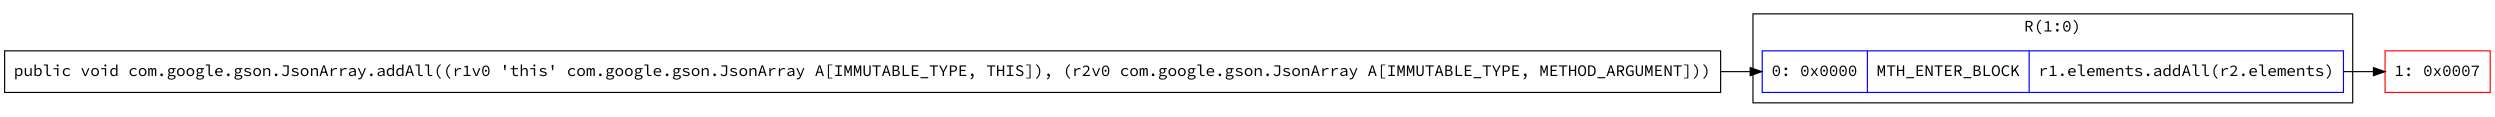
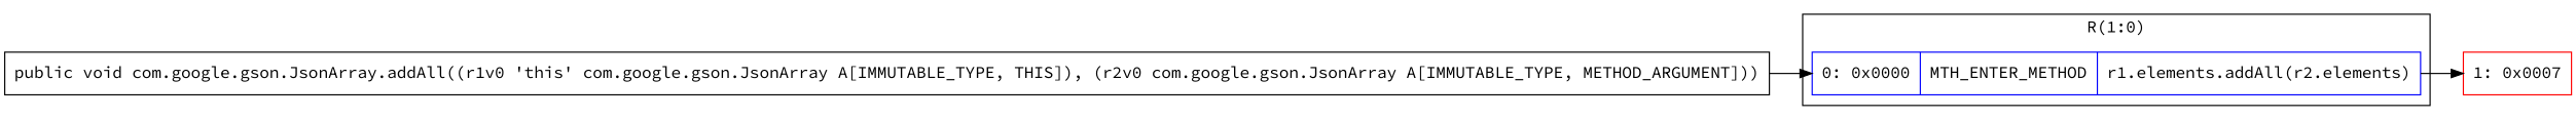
  digraph {
    rankdir=LR
    fontname="Source Code Pro"
    node [shape=record fontname="Source Code Pro"]
    edge [fontname="Source Code Pro"]
-   n1 [color=blue label="{0\:\ 0x0000|MTH_ENTER_BLOCK\l|r1.elements.addAll(r2.elements)\l}"]
+   n1 [color=blue label="{0\:\ 0x0000|MTH_ENTER_METHOD\l|r1.elements.addAll(r2.elements)\l}"]
    n2 [color=red label="{1\:\ 0x0007}"]
    n3 [label="{public void com.google.gson.JsonArray.addAll((r1v0 'this' com.google.gson.JsonArray A[IMMUTABLE_TYPE, THIS]), (r2v0 com.google.gson.JsonArray A[IMMUTABLE_TYPE, METHOD_ARGUMENT])) }"]
    subgraph cluster_1 {
      label="R(1:0)"
      n1
    }
    n1 -> n2
    n3 -> n1
  }
